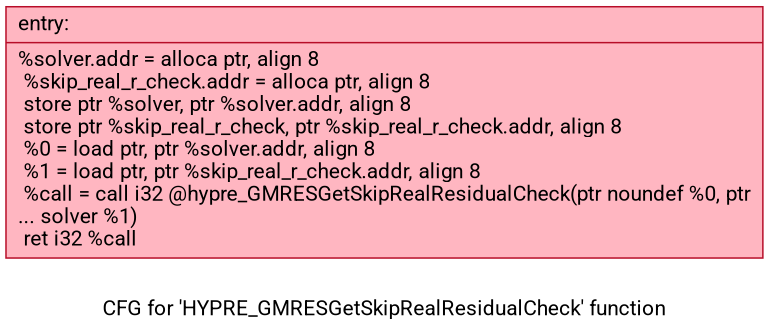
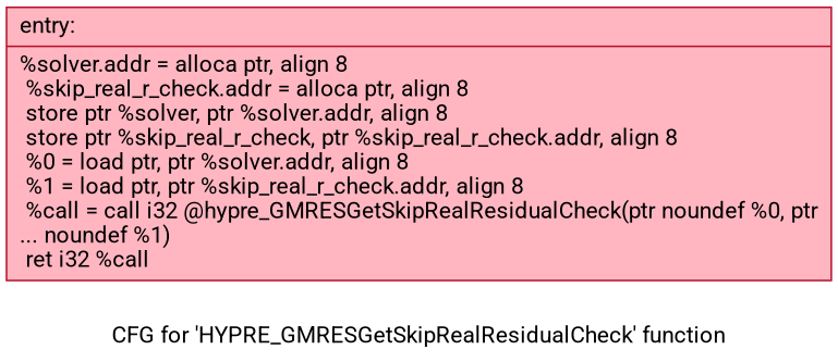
  digraph {
    label="CFG for 'HYPRE_GMRESGetSkipRealResidualCheck' function"
    fontname=Roboto
-   n1 [color="#b70d28ff" fillcolor=lightpink fontname=Roboto label="{entry:\l|  %solver.addr = alloca ptr, align 8\l  %skip_real_r_check.addr = alloca ptr, align 8\l  store ptr %solver, ptr %solver.addr, align 8\l  store ptr %skip_real_r_check, ptr %skip_real_r_check.addr, align 8\l  %0 = load ptr, ptr %solver.addr, align 8\l  %1 = load ptr, ptr %skip_real_r_check.addr, align 8\l  %call = call i32 @hypre_GMRESGetSkipRealResidualCheck(ptr noundef %0, ptr\l... solver %1)\l  ret i32 %call\l}" shape=record style=filled]
+   n1 [color="#b70d28ff" fillcolor=lightpink fontname=Roboto label="{entry:\l|  %solver.addr = alloca ptr, align 8\l  %skip_real_r_check.addr = alloca ptr, align 8\l  store ptr %solver, ptr %solver.addr, align 8\l  store ptr %skip_real_r_check, ptr %skip_real_r_check.addr, align 8\l  %0 = load ptr, ptr %solver.addr, align 8\l  %1 = load ptr, ptr %skip_real_r_check.addr, align 8\l  %call = call i32 @hypre_GMRESGetSkipRealResidualCheck(ptr noundef %0, ptr\l... noundef %1)\l  ret i32 %call\l}" shape=record style=filled]
  }
